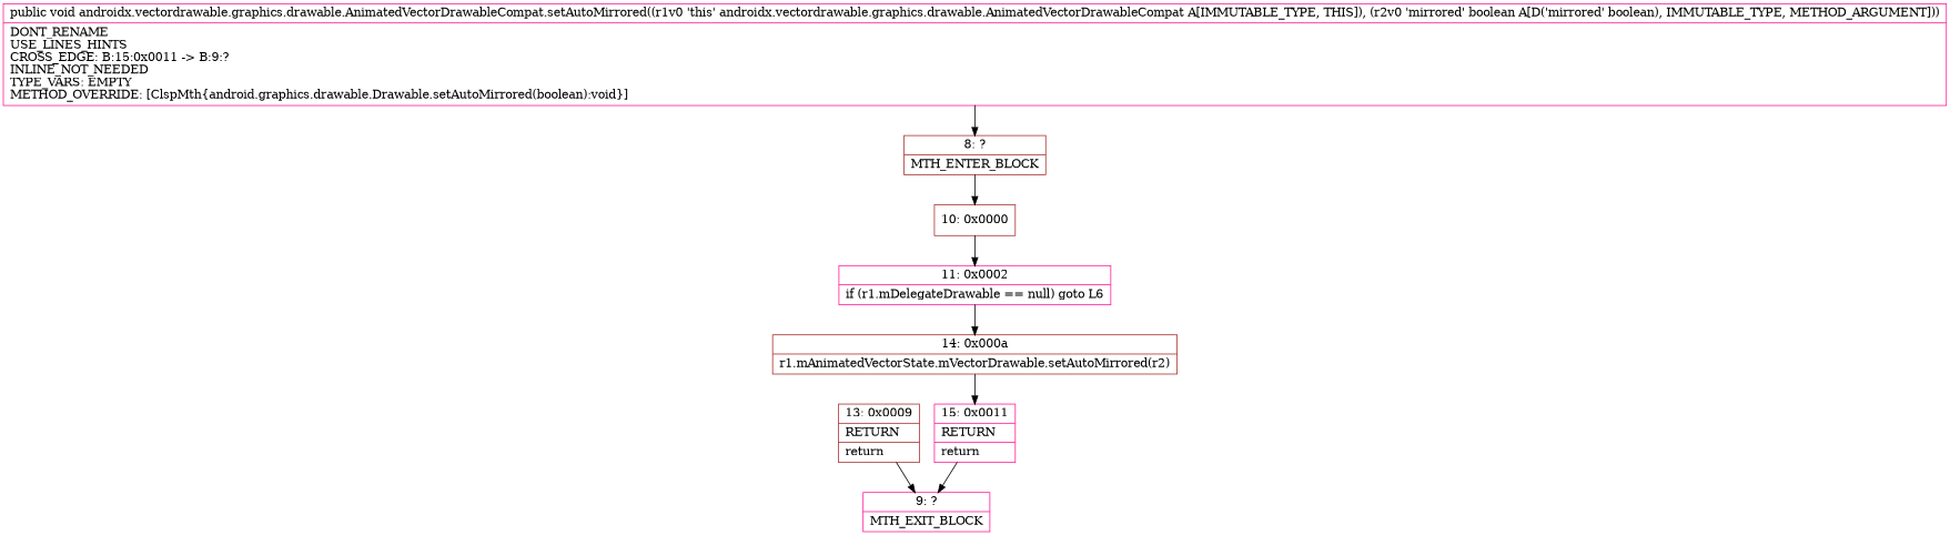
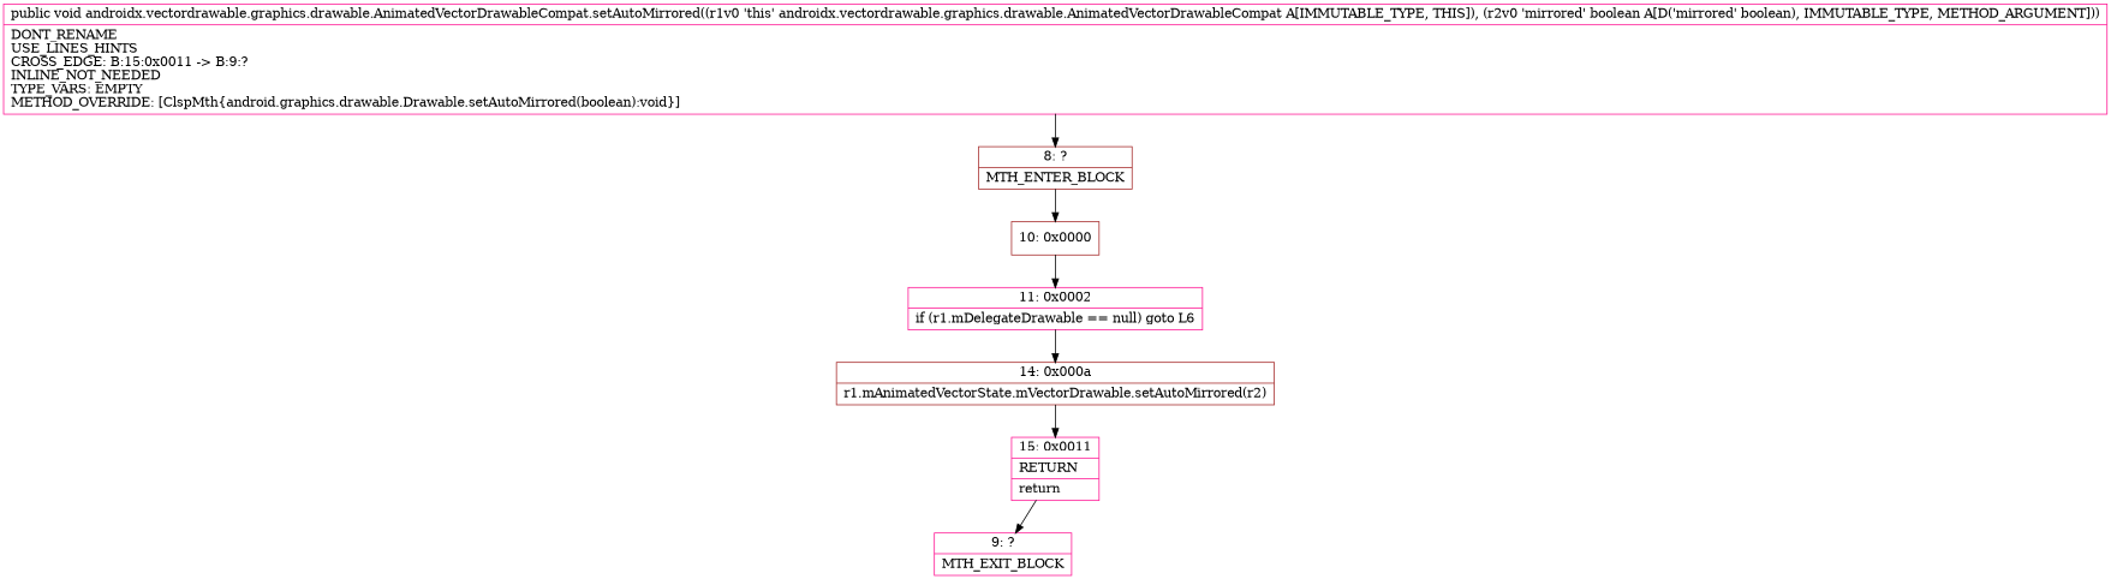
  digraph {
    node [color=brown shape=record]
    n1 [label="{8\:\ ?|MTH_ENTER_BLOCK\l}"]
    n2 [label="{10\:\ 0x0000}"]
    n3 [color=deeppink label="{11\:\ 0x0002|if (r1.mDelegateDrawable == null) goto L6\l}"]
    n4 [label="{14\:\ 0x000a|r1.mAnimatedVectorState.mVectorDrawable.setAutoMirrored(r2)\l}"]
    n5 [color=deeppink label="{15\:\ 0x0011|RETURN\l|return\l}"]
-   n6 [label="{13\:\ 0x0009|RETURN\l|return\l}"]
    n7 [color=deeppink label="{9\:\ ?|MTH_EXIT_BLOCK\l}"]
    n8 [color=deeppink label="{public void androidx.vectordrawable.graphics.drawable.AnimatedVectorDrawableCompat.setAutoMirrored((r1v0 'this' androidx.vectordrawable.graphics.drawable.AnimatedVectorDrawableCompat A[IMMUTABLE_TYPE, THIS]), (r2v0 'mirrored' boolean A[D('mirrored' boolean), IMMUTABLE_TYPE, METHOD_ARGUMENT]))  | DONT_RENAME\lUSE_LINES_HINTS\lCROSS_EDGE: B:15:0x0011 \-\> B:9:?\lINLINE_NOT_NEEDED\lTYPE_VARS: EMPTY\lMETHOD_OVERRIDE: [ClspMth\{android.graphics.drawable.Drawable.setAutoMirrored(boolean):void\}]\l}"]
    n1 -> n2
    n2 -> n3
    n3 -> n4
    n4 -> n5
    n5 -> n7
-   n6 -> n7
    n8 -> n1
  }
